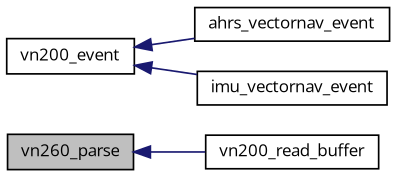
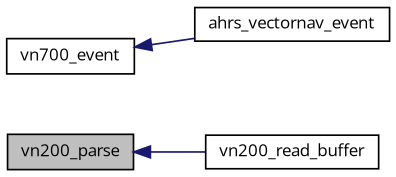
  digraph {
    fontname="Open Sans"
    rankdir=LR
    node [color=black fillcolor=white fontname="Open Sans" fontsize=10 shape=record style=filled]
    edge [color=midnightblue dir=back fontname="Open Sans" fontsize=10 labelfontname=FreeSans labelfontsize=10 style=solid]
-   n1 [fillcolor=grey75 fontcolor=black height=0.2 label=vn260_parse width=0.4]
+   n1 [fillcolor=grey75 fontcolor=black height=0.2 label=vn200_parse width=0.4]
    n2 [height=0.2 label=vn200_read_buffer width=0.4]
-   n3 [height=0.2 label=vn200_event width=0.4]
+   n3 [height=0.2 label=vn700_event width=0.4]
    n4 [height=0.2 label=ahrs_vectornav_event width=0.4]
-   n5 [height=0.2 label=imu_vectornav_event width=0.4]
    n1 -> n2
    n3 -> n4
-   n3 -> n5
  }
